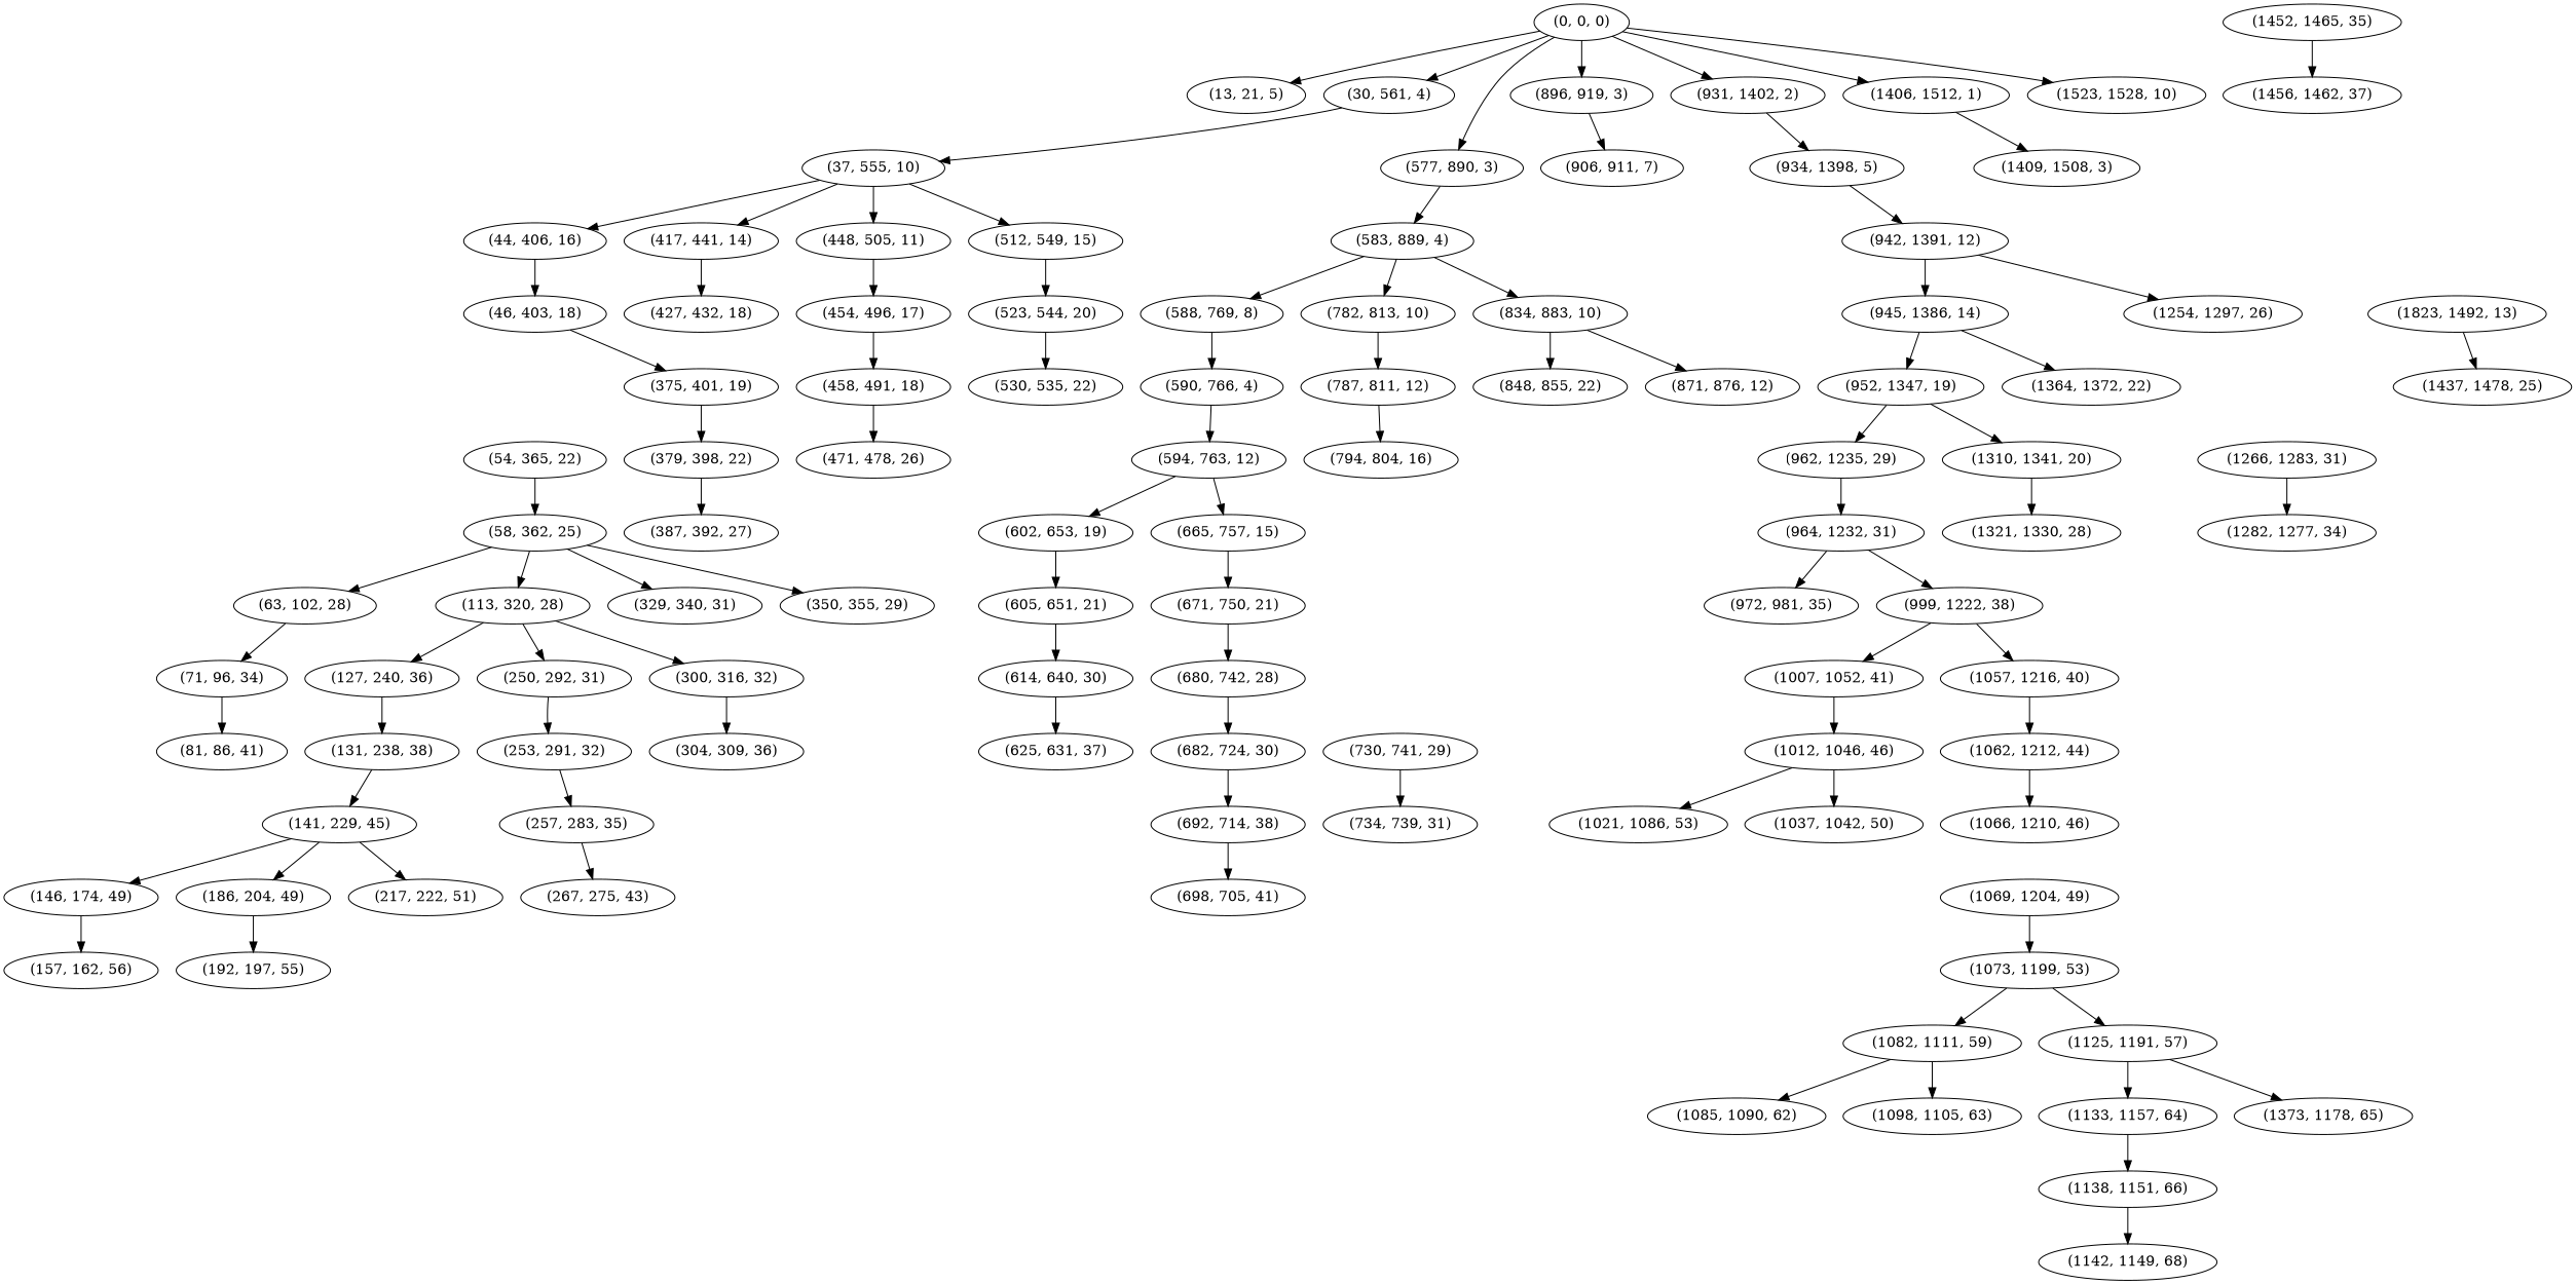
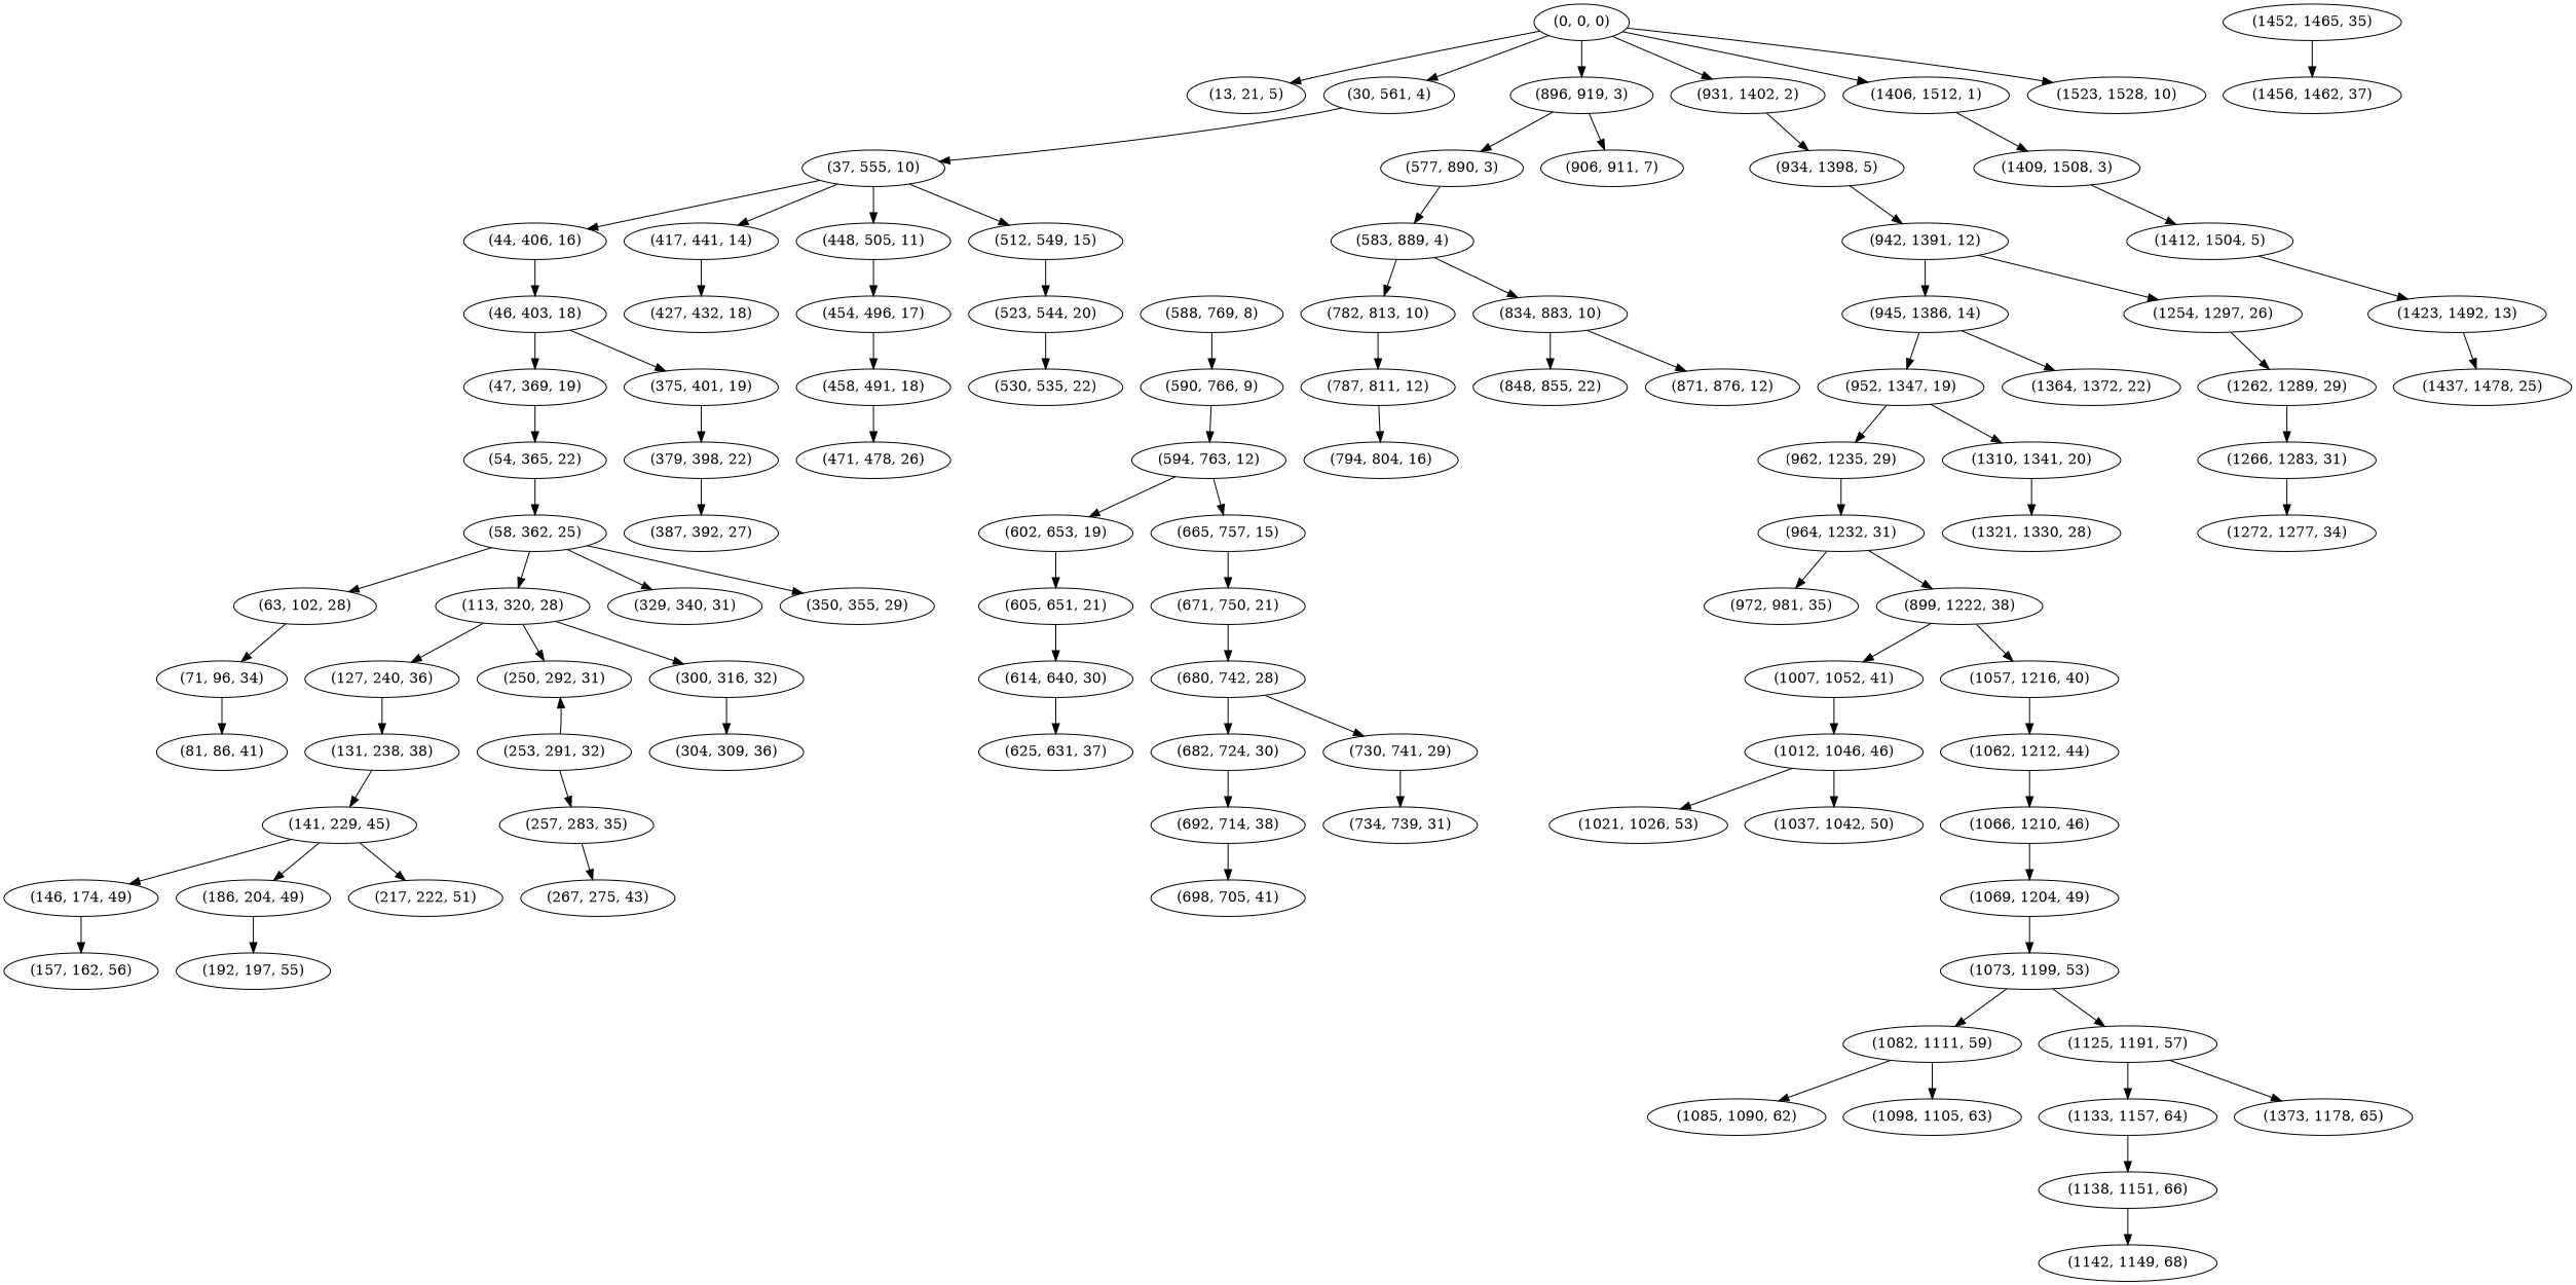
  digraph {
    "(0, 0, 0)"
    "(13, 21, 5)"
    "(30, 561, 4)"
    "(577, 890, 3)"
    "(896, 919, 3)"
    "(931, 1402, 2)"
    "(1406, 1512, 1)"
    "(1523, 1528, 10)"
    "(37, 555, 10)"
    "(583, 889, 4)"
    "(906, 911, 7)"
    "(934, 1398, 5)"
    "(1409, 1508, 3)"
    "(44, 406, 16)"
    "(417, 441, 14)"
    "(448, 505, 11)"
    "(512, 549, 15)"
    "(46, 403, 18)"
    "(427, 432, 18)"
    "(454, 496, 17)"
    "(523, 544, 20)"
+   "(47, 369, 19)"
    "(375, 401, 19)"
    "(54, 365, 22)"
    "(379, 398, 22)"
    "(58, 362, 25)"
    "(63, 102, 28)"
    "(113, 320, 28)"
    "(329, 340, 31)"
    "(350, 355, 29)"
    "(71, 96, 34)"
    "(127, 240, 36)"
    "(250, 292, 31)"
    "(300, 316, 32)"
    "(81, 86, 41)"
    "(131, 238, 38)"
    "(253, 291, 32)"
    "(304, 309, 36)"
    "(141, 229, 45)"
    "(146, 174, 49)"
    "(186, 204, 49)"
    "(217, 222, 51)"
    "(157, 162, 56)"
    "(192, 197, 55)"
    "(257, 283, 35)"
    "(267, 275, 43)"
    "(387, 392, 27)"
    "(458, 491, 18)"
    "(471, 478, 26)"
    "(530, 535, 22)"
    "(588, 769, 8)"
    "(782, 813, 10)"
    "(834, 883, 10)"
-   "(590, 766, 9)" [label="(590, 766, 4)"]
+   "(590, 766, 9)"
    "(787, 811, 12)"
    "(848, 855, 22)"
    "(871, 876, 12)"
    "(594, 763, 12)"
    "(602, 653, 19)"
    "(665, 757, 15)"
    "(605, 651, 21)"
    "(671, 750, 21)"
    "(614, 640, 30)"
    "(625, 631, 37)"
    "(680, 742, 28)"
    "(682, 724, 30)"
    "(730, 741, 29)"
    "(692, 714, 38)"
    "(734, 739, 31)"
    "(698, 705, 41)"
    "(794, 804, 16)"
    "(942, 1391, 12)"
    "(945, 1386, 14)"
    "(1254, 1297, 26)"
    "(952, 1347, 19)"
    "(1364, 1372, 22)"
    "(962, 1235, 29)"
    "(1310, 1341, 20)"
    "(964, 1232, 31)"
+   "(1262, 1289, 29)"
    "(1321, 1330, 28)"
    "(972, 981, 35)"
-   "(999, 1222, 38)"
+   "(999, 1222, 38)" [label="(899, 1222, 38)"]
    "(1007, 1052, 41)"
    "(1057, 1216, 40)"
    "(1012, 1046, 46)"
    "(1062, 1212, 44)"
-   "(1021, 1026, 53)" [label="(1021, 1086, 53)"]
+   "(1021, 1026, 53)"
    "(1037, 1042, 50)"
    "(1066, 1210, 46)"
    "(1069, 1204, 49)"
    "(1073, 1199, 53)"
    "(1082, 1111, 59)"
    "(1125, 1191, 57)"
    "(1085, 1090, 62)"
    "(1098, 1105, 63)"
    "(1133, 1157, 64)"
    n98 [label="(1373, 1178, 65)"]
    "(1138, 1151, 66)"
    "(1142, 1149, 68)"
    "(1266, 1283, 31)"
-   "(1272, 1277, 34)" [label="(1282, 1277, 34)"]
-   "(1423, 1492, 13)" [label="(1823, 1492, 13)"]
+   "(1272, 1277, 34)"
+   "(1412, 1504, 5)"
+   "(1423, 1492, 13)"
    "(1437, 1478, 25)"
    "(1452, 1465, 35)"
    "(1456, 1462, 37)"
    "(0, 0, 0)" -> "(13, 21, 5)"
    "(0, 0, 0)" -> "(30, 561, 4)"
-   "(0, 0, 0)" -> "(577, 890, 3)"
+   "(896, 919, 3)" -> "(577, 890, 3)"
    "(0, 0, 0)" -> "(896, 919, 3)"
    "(0, 0, 0)" -> "(931, 1402, 2)"
    "(0, 0, 0)" -> "(1406, 1512, 1)"
    "(0, 0, 0)" -> "(1523, 1528, 10)"
    "(30, 561, 4)" -> "(37, 555, 10)"
    "(577, 890, 3)" -> "(583, 889, 4)"
    "(896, 919, 3)" -> "(906, 911, 7)"
    "(931, 1402, 2)" -> "(934, 1398, 5)"
    "(1406, 1512, 1)" -> "(1409, 1508, 3)"
    "(37, 555, 10)" -> "(44, 406, 16)"
    "(37, 555, 10)" -> "(417, 441, 14)"
    "(37, 555, 10)" -> "(448, 505, 11)"
    "(37, 555, 10)" -> "(512, 549, 15)"
-   "(583, 889, 4)" -> "(588, 769, 8)"
    "(583, 889, 4)" -> "(782, 813, 10)"
    "(583, 889, 4)" -> "(834, 883, 10)"
    "(934, 1398, 5)" -> "(942, 1391, 12)"
+   "(1409, 1508, 3)" -> "(1412, 1504, 5)"
    "(44, 406, 16)" -> "(46, 403, 18)"
    "(417, 441, 14)" -> "(427, 432, 18)"
    "(448, 505, 11)" -> "(454, 496, 17)"
    "(512, 549, 15)" -> "(523, 544, 20)"
+   "(46, 403, 18)" -> "(47, 369, 19)"
    "(46, 403, 18)" -> "(375, 401, 19)"
    "(454, 496, 17)" -> "(458, 491, 18)"
    "(523, 544, 20)" -> "(530, 535, 22)"
+   "(47, 369, 19)" -> "(54, 365, 22)"
    "(375, 401, 19)" -> "(379, 398, 22)"
    "(54, 365, 22)" -> "(58, 362, 25)"
    "(379, 398, 22)" -> "(387, 392, 27)"
    "(58, 362, 25)" -> "(63, 102, 28)"
    "(58, 362, 25)" -> "(113, 320, 28)"
    "(58, 362, 25)" -> "(329, 340, 31)"
    "(58, 362, 25)" -> "(350, 355, 29)"
    "(63, 102, 28)" -> "(71, 96, 34)"
    "(113, 320, 28)" -> "(127, 240, 36)"
    "(113, 320, 28)" -> "(250, 292, 31)"
    "(113, 320, 28)" -> "(300, 316, 32)"
    "(71, 96, 34)" -> "(81, 86, 41)"
    "(127, 240, 36)" -> "(131, 238, 38)"
-   "(250, 292, 31)" -> "(253, 291, 32)"
+   "(253, 291, 32)" -> "(250, 292, 31)"
    "(300, 316, 32)" -> "(304, 309, 36)"
    "(131, 238, 38)" -> "(141, 229, 45)"
    "(253, 291, 32)" -> "(257, 283, 35)"
    "(141, 229, 45)" -> "(146, 174, 49)"
    "(141, 229, 45)" -> "(186, 204, 49)"
    "(141, 229, 45)" -> "(217, 222, 51)"
    "(146, 174, 49)" -> "(157, 162, 56)"
    "(186, 204, 49)" -> "(192, 197, 55)"
    "(257, 283, 35)" -> "(267, 275, 43)"
    "(458, 491, 18)" -> "(471, 478, 26)"
    "(588, 769, 8)" -> "(590, 766, 9)"
    "(782, 813, 10)" -> "(787, 811, 12)"
    "(834, 883, 10)" -> "(848, 855, 22)"
    "(834, 883, 10)" -> "(871, 876, 12)"
    "(590, 766, 9)" -> "(594, 763, 12)"
    "(787, 811, 12)" -> "(794, 804, 16)"
    "(594, 763, 12)" -> "(602, 653, 19)"
    "(594, 763, 12)" -> "(665, 757, 15)"
    "(602, 653, 19)" -> "(605, 651, 21)"
    "(665, 757, 15)" -> "(671, 750, 21)"
    "(605, 651, 21)" -> "(614, 640, 30)"
    "(671, 750, 21)" -> "(680, 742, 28)"
    "(614, 640, 30)" -> "(625, 631, 37)"
    "(680, 742, 28)" -> "(682, 724, 30)"
+   "(680, 742, 28)" -> "(730, 741, 29)"
    "(682, 724, 30)" -> "(692, 714, 38)"
    "(730, 741, 29)" -> "(734, 739, 31)"
    "(692, 714, 38)" -> "(698, 705, 41)"
    "(942, 1391, 12)" -> "(945, 1386, 14)"
    "(942, 1391, 12)" -> "(1254, 1297, 26)"
    "(945, 1386, 14)" -> "(952, 1347, 19)"
    "(945, 1386, 14)" -> "(1364, 1372, 22)"
+   "(1254, 1297, 26)" -> "(1262, 1289, 29)"
    "(952, 1347, 19)" -> "(962, 1235, 29)"
    "(952, 1347, 19)" -> "(1310, 1341, 20)"
    "(962, 1235, 29)" -> "(964, 1232, 31)"
    "(1310, 1341, 20)" -> "(1321, 1330, 28)"
    "(964, 1232, 31)" -> "(972, 981, 35)"
    "(964, 1232, 31)" -> "(999, 1222, 38)"
+   "(1262, 1289, 29)" -> "(1266, 1283, 31)"
    "(999, 1222, 38)" -> "(1007, 1052, 41)"
    "(999, 1222, 38)" -> "(1057, 1216, 40)"
    "(1007, 1052, 41)" -> "(1012, 1046, 46)"
    "(1057, 1216, 40)" -> "(1062, 1212, 44)"
    "(1012, 1046, 46)" -> "(1021, 1026, 53)"
    "(1012, 1046, 46)" -> "(1037, 1042, 50)"
    "(1062, 1212, 44)" -> "(1066, 1210, 46)"
+   "(1066, 1210, 46)" -> "(1069, 1204, 49)"
    "(1069, 1204, 49)" -> "(1073, 1199, 53)"
    "(1073, 1199, 53)" -> "(1082, 1111, 59)"
    "(1073, 1199, 53)" -> "(1125, 1191, 57)"
    "(1082, 1111, 59)" -> "(1085, 1090, 62)"
    "(1082, 1111, 59)" -> "(1098, 1105, 63)"
    "(1125, 1191, 57)" -> "(1133, 1157, 64)"
    "(1125, 1191, 57)" -> n98
    "(1133, 1157, 64)" -> "(1138, 1151, 66)"
    "(1138, 1151, 66)" -> "(1142, 1149, 68)"
    "(1266, 1283, 31)" -> "(1272, 1277, 34)"
+   "(1412, 1504, 5)" -> "(1423, 1492, 13)"
    "(1423, 1492, 13)" -> "(1437, 1478, 25)"
    "(1452, 1465, 35)" -> "(1456, 1462, 37)"
  }
